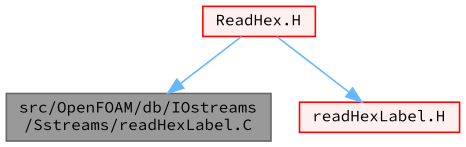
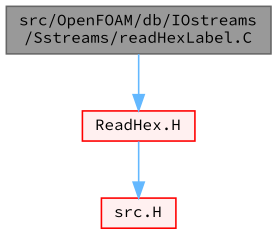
  digraph {
    fontname="Source Code Pro"
    node [color=red fillcolor="#FFF0F0" fontname="Source Code Pro" fontsize=10 shape=box style=filled]
    edge [color=steelblue1 fontname="Source Code Pro" fontsize=10 labelfontname=Helvetica labelfontsize=10 style=solid]
    n1 [color=gray40 fillcolor=grey60 fontcolor=black height=0.2 label="src/OpenFOAM/db/IOstreams\l/Sstreams/readHexLabel.C" width=0.4]
    n2 [height=0.2 label="ReadHex.H" width=0.4]
-   n3 [height=0.2 label="readHexLabel.H" width=0.4]
-   n2 -> n1
+   n3 [height=0.2 label="src.H" width=0.4]
+   n1 -> n2
    n2 -> n3
  }
